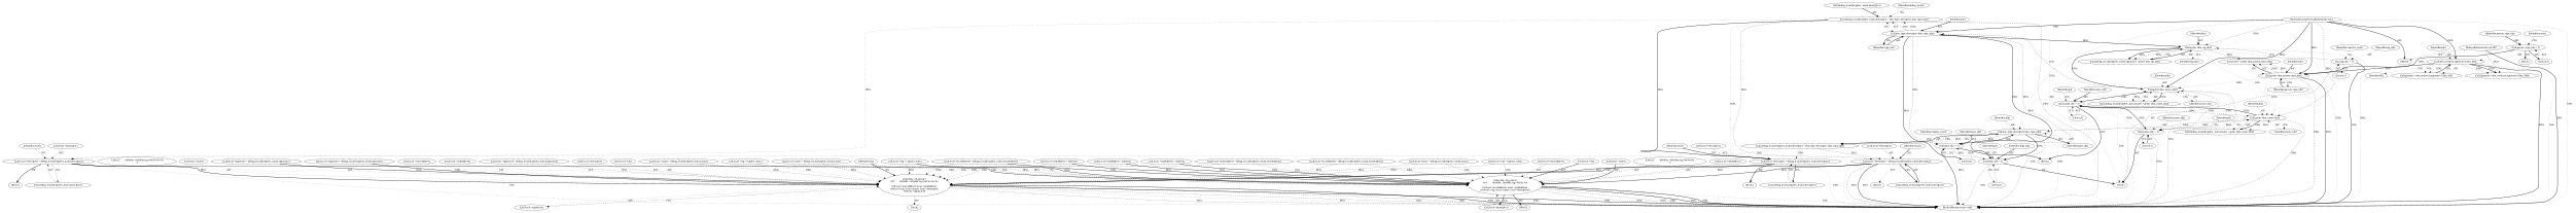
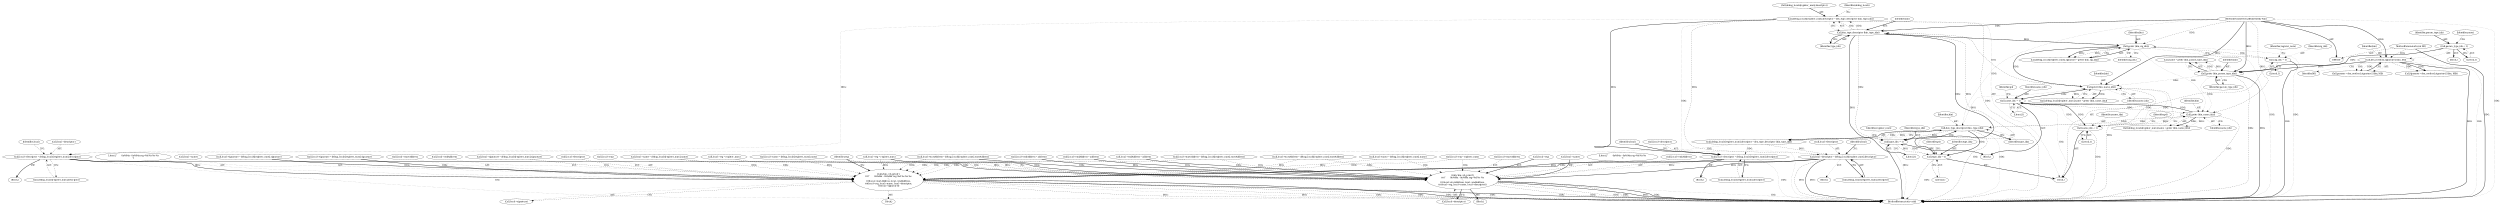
  digraph {
    fontname="Noto Serif"
    node [fontname="Noto Serif"]
    edge [arrowhead=normal fontname="Noto Serif" style=dashed]
    n1 [label="(Call,debug_locals[register_num].descriptor = dex_type_descriptor (bin, type_idx))"]
    n2 [label="(Call,dex_type_descriptor (bin, type_idx))"]
    n3 [label="(Call,local->descriptor = debug_locals[register_num].descriptor)"]
    n4 [label="(Call,local->descriptor = debug_locals[register_num].descriptor)"]
    n5 [label="(Call,local->descriptor = debug_locals[register_num].descriptor)"]
    n6 [label="(MethodReturn,static void)"]
    n7 [label="(Block,)"]
    n8 [label="(Call,getstr (bin, sig_idx))"]
    n9 [label="(Call,type_idx -= 1)"]
    n10 [label="(Call,type_idx -= 1)"]
    n11 [label="(Identifier,type_idx)"]
    n12 [label="(Call,rbin->cb_printf (\n\t\t\t\t\"        0x%04x - 0x%04x reg=%d %s %s %s\n\",\n\t\t\t\tlocal->startAddress, local->endAddress,\n\t\t\t\tlocal->reg, local->name, local->descriptor,\n\t\t\t\tlocal->signature))"]
    n13 [label="(Call,rbin->cb_printf (\n\t\t\t\t\"        0x%04x - 0x%04x reg=%d %s %s\n\",\n\t\t\t\tlocal->startAddress, local->endAddress,\n\t\t\t\tlocal->reg, local->name, local->descriptor))"]
    n14 [label="(Block,)"]
    n15 [label="(Call,debug_locals[register_num].descriptor)"]
    n16 [label="(Call,debug_locals[register_num].descriptor)"]
    n17 [label="(Block,)"]
    n18 [label="(Block,)"]
    n19 [label="(Call,debug_locals[register_num].descriptor)"]
    n20 [label="(Call,getstr (bin, name_idx))"]
    n21 [label="(Call,sig_idx -= 1)"]
    n22 [label="(Call,getstr (bin, name_idx))"]
    n23 [label="(Call,debug_locals[register_num].signature = getstr (bin, sig_idx))"]
    n24 [label="(Identifier,sig_idx)"]
    n25 [label="(Call,dex_type_descriptor (bin, type_idx))"]
    n26 [label="(Block,)"]
    n27 [label="(Literal,1)"]
    n28 [label="(Literal,1)"]
    n29 [label="(Call,name_idx -= 1)"]
    n30 [label="(Call,name_idx -= 1)"]
    n31 [label="(Call,debug_locals[register_num].name = getstr (bin, name_idx))"]
    n32 [label="(Identifier,name_idx)"]
    n33 [label="(Literal,1)"]
    n34 [label="(Literal,1)"]
    n35 [label="(Literal,1)"]
    n36 [label="(Identifier,name_idx)"]
    n37 [label="(Call,debug_locals[register_num].name = getstr (bin, name_idx))"]
    n38 [label="(MethodParameterIn,RBinDexObj *bin)"]
    n39 [label="(Call,getstr (bin, param_type_idx))"]
    n40 [label="(Call,dex_method_signature2 (bin, MI))"]
    1000110
    n42 [label="(Call,name = getstr (bin, param_type_idx))"]
    n43 [label="(Identifier,param_type_idx)"]
    n44 [label="(Call,params = dex_method_signature2 (bin, MI))"]
    n45 [label="(Call,!(params = dex_method_signature2 (bin, MI)))"]
    n46 [label="(Identifier,MI)"]
    n47 [label="(Identifier,type_idx)"]
    n48 [label="(Call,debug_locals[register_num].descriptor = dex_type_descriptor (bin, type_idx))"]
    n49 [label="(MethodParameterIn,int MI)"]
    n50 [label="(Call,param_type_idx -= 1)"]
    n51 [label="(Block,)"]
    n52 [label="(Literal,1)"]
    n53 [label="(Block,)"]
    n54 [label="(Call,local->signature)"]
    n55 [label="(Call,local->descriptor)"]
    n56 [label="(Block,)"]
    n57 [label="(Identifier,bin)"]
    n58 [label="(Call,local->reg)"]
    n59 [label="(Identifier,name)"]
    n60 [label="(Call,local->reg)"]
    n61 [label="(Call,local->name)"]
    n62 [label="(Identifier,param_type_idx)"]
    n63 [label="(Identifier,reg)"]
    n64 [label="(Identifier,p4)"]
    n65 [label="(Call,local->name)"]
    n66 [label="(Call,local->startAddress)"]
    n67 [label="(Call,local->name = debug_locals[register_num].name)"]
    n68 [label="(Identifier,name_idx)"]
    n69 [label="(Identifier,register_num)"]
    n70 [label="(Identifier,register_num)"]
    n71 [label="(Identifier,bin)"]
    n72 [label="(Call,local->reg = register_num)"]
    n73 [label="(Literal,\"        0x%04x - 0x%04x reg=%d %s %s\n\")"]
    n74 [label="(Identifier,p4)"]
    n75 [label="(Call,local->signature = debug_locals[register_num].signature)"]
    n76 [label="(Identifier,bin)"]
    n77 [label="(Call,debug_locals[register_num].descriptor)"]
    n78 [label="(Call,local->endAddress)"]
    n79 [label="(Call,local->descriptor)"]
    n80 [label="(Call,local->endAddress = address)"]
    n81 [label="(Literal,\"        0x%04x - 0x%04x reg=%d %s %s %s\n\")"]
    n82 [label="(Call,local->endAddress = address)"]
    n83 [label="(Call,local->signature = debug_locals[register_num].signature)"]
    n84 [label="(Identifier,name_idx)"]
    n85 [label="(Call,local->endAddress = address)"]
    n86 [label="(Identifier,bin)"]
    n87 [label="(Call,local->signature = debug_locals[register_num].signature)"]
    n88 [label="(Call,local->startAddress = debug_locals[register_num].startAddress)"]
    n89 [label="(Identifier,local)"]
    n90 [label="(Identifier,bin)"]
    n91 [label="(Identifier,bin)"]
    n92 [label="(Call,local->descriptor)"]
    n93 [label="(Identifier,local)"]
    n94 [label="(Identifier,bin)"]
    n95 [label="(Call,local->descriptor)"]
    n96 [label="(Identifier,sig_idx)"]
    n97 [label="(Identifier,debug_locals)"]
    n98 [label="(Identifier,type_idx)"]
    n99 [label="(Call,local->reg = register_num)"]
    n100 [label="(Identifier,local)"]
    n101 [label="(Call,local->name = debug_locals[register_num].name)"]
    n102 [label="(Call,local->startAddress)"]
    n103 [label="(Identifier,type_idx)"]
    n104 [label="(Call,local->endAddress)"]
    n105 [label="(Call,local->reg = register_num)"]
    n106 [label="(Call,local->name = debug_locals[register_num].name)"]
    n107 [label="(Call,local->descriptor)"]
    n108 [label="(Call,local->startAddress = debug_locals[register_num].startAddress)"]
    n109 [label="(Identifier,p4)"]
    n110 [label="(Call,local->startAddress = debug_locals[register_num].startAddress)"]
    n1 -> n2 [arrowhead=vee label="CFG: " style=dotted]
    n1 -> n3 [label="DDG: " style=bold]
    n1 -> n4 [label="DDG: " style=dotted]
    n1 -> n5 [arrowhead=diamond label="DDG: "]
    n1 -> n6 [arrowhead=diamond label="DDG: " style=dotted]
    n1 -> n6 [arrowhead=vee label="DDG: "]
    n1 -> n7 [label="AST: " style=dotted]
    n2 -> n1 [label="AST: " style=dotted]
    n2 -> n1 [arrowhead=vee label="DDG: "]
    n2 -> n1 [label="DDG: " style=dotted]
    n2 -> n6 [arrowhead=diamond label="DDG: " style=bold]
    n2 -> n8 [arrowhead=vee label="DDG: " style=bold]
    n2 -> n9 [label="DDG: "]
    n2 -> n10 [arrowhead=vee label="DDG: " style=bold]
    n2 -> n11 [arrowhead=vee label="CFG: " style=bold]
    n3 -> n6 [arrowhead=vee label="DDG: " style=dotted]
    n3 -> n12 [label="DDG: " style=bold]
    n3 -> n13 [label="DDG: " style=dotted]
    n3 -> n14 [arrowhead=vee label="AST: " style=bold]
    n3 -> n15 [label="CFG: " style=bold]
    n4 -> n6 [arrowhead=diamond label="DDG: " style=dotted]
    n4 -> n12 [arrowhead=diamond label="DDG: " style=bold]
    n4 -> n13 [arrowhead=vee label="DDG: " style=bold]
    n4 -> n16 [arrowhead=vee label="CFG: "]
    n4 -> n17 [label="AST: " style=bold]
    n5 -> n6 [arrowhead=diamond label="DDG: " style=bold]
    n5 -> n6 [arrowhead=diamond label="DDG: "]
    n5 -> n12 [arrowhead=vee label="DDG: " style=bold]
    n5 -> n13 [arrowhead=vee label="DDG: " style=bold]
    n5 -> n18 [arrowhead=diamond label="AST: " style=dotted]
    n5 -> n19 [arrowhead=vee label="CFG: " style=bold]
    n8 -> n6 [arrowhead=vee label="DDG: " style=dotted]
    n8 -> n6 [arrowhead=vee label="DDG: " style=dotted]
    n8 -> n20 [label="DDG: " style=bold]
-   n8 -> n42 [label="DDG: "]
+   n8 -> n21 [label="DDG: "]
    n8 -> n22 [arrowhead=vee label="DDG: " style=dotted]
    n8 -> n23 [label="AST: " style=bold]
    n8 -> n23 [arrowhead=diamond label="DDG: " style=bold]
    n8 -> n23 [arrowhead=diamond label="DDG: "]
    n8 -> n24 [arrowhead=vee label="CFG: " style=dotted]
    n9 -> n6 [arrowhead=diamond label="DDG: " style=dotted]
    n9 -> n10 [label="DDG: "]
    n9 -> n25 [label="DDG: " style=bold]
    n9 -> n26 [arrowhead=diamond label="AST: " style=bold]
    n9 -> n27 [arrowhead=vee label="CFG: " style=dotted]
    n10 -> n2 [arrowhead=diamond label="DDG: "]
    n10 -> n6 [arrowhead=vee label="DDG: "]
    n10 -> n7 [arrowhead=vee label="AST: " style=bold]
    n10 -> n9 [label="DDG: " style=dotted]
    n10 -> n28 [label="CFG: "]
    n11 -> n2 [label="AST: " style=bold]
    n12 -> n6 [arrowhead=diamond label="DDG: " style=bold]
    n12 -> n6 [label="DDG: "]
    n12 -> n6 [label="DDG: " style=dotted]
    n12 -> n6 [arrowhead=vee label="DDG: "]
    n12 -> n6 [label="DDG: "]
    n12 -> n6 [label="DDG: " style=bold]
    n12 -> n6 [arrowhead=diamond label="DDG: " style=dotted]
    n12 -> n53 [arrowhead=diamond label="AST: "]
    n12 -> n54 [arrowhead=diamond label="CFG: "]
    n13 -> n6 [arrowhead=vee label="DDG: " style=bold]
    n13 -> n6 [arrowhead=diamond label="DDG: " style=bold]
    n13 -> n6 [arrowhead=vee label="DDG: " style=dotted]
    n13 -> n6 [label="DDG: "]
    n13 -> n6 [label="DDG: "]
    n13 -> n6 [arrowhead=vee label="DDG: "]
    n13 -> n55 [label="CFG: " style=bold]
    n13 -> n56 [label="AST: " style=bold]
    n15 -> n3 [arrowhead=diamond label="AST: "]
    n16 -> n4 [arrowhead=vee label="AST: "]
    n19 -> n5 [arrowhead=vee label="AST: " style=bold]
    n20 -> n2 [arrowhead=vee label="DDG: "]
    n20 -> n6 [arrowhead=diamond label="DDG: "]
    n20 -> n29 [label="DDG: " style=bold]
    n20 -> n30 [arrowhead=vee label="DDG: " style=dotted]
    n20 -> n31 [label="AST: " style=dotted]
    n20 -> n31 [label="DDG: " style=bold]
    n20 -> n31 [arrowhead=diamond label="DDG: " style=dotted]
    n20 -> n32 [label="CFG: " style=dotted]
    n21 -> n6 [arrowhead=vee label="DDG: " style=bold]
    n21 -> n7 [arrowhead=vee label="AST: "]
    n21 -> n8 [label="CFG: "]
    n21 -> n35 [arrowhead=diamond label="CFG: "]
    n22 -> n6 [arrowhead=vee label="DDG: "]
    n22 -> n25 [label="DDG: " style=dotted]
    n22 -> n29 [label="DDG: " style=bold]
    n22 -> n30 [arrowhead=vee label="DDG: " style=dotted]
    n22 -> n36 [arrowhead=diamond label="CFG: " style=dotted]
    n22 -> n37 [arrowhead=diamond label="AST: "]
    n22 -> n37 [label="DDG: " style=bold]
    n22 -> n37 [arrowhead=vee label="DDG: " style=dotted]
    n23 -> n8 [arrowhead=diamond label="CFG: "]
    n24 -> n8 [label="AST: "]
    n25 -> n6 [arrowhead=vee label="DDG: "]
    n25 -> n6 [label="DDG: " style=dotted]
    n25 -> n9 [label="DDG: "]
    n25 -> n10 [arrowhead=diamond label="DDG: " style=bold]
    n25 -> n20 [arrowhead=diamond label="DDG: " style=dotted]
    n25 -> n22 [label="DDG: "]
    n25 -> n47 [arrowhead=diamond label="CFG: " style=bold]
    n25 -> n48 [arrowhead=vee label="AST: " style=bold]
    n25 -> n48 [label="DDG: "]
    n25 -> n48 [arrowhead=diamond label="DDG: " style=dotted]
    n27 -> n9 [label="AST: " style=bold]
    n28 -> n10 [arrowhead=diamond label="AST: "]
    n29 -> n6 [label="DDG: " style=dotted]
    n29 -> n22 [label="DDG: "]
    n29 -> n26 [arrowhead=diamond label="AST: " style=bold]
    n29 -> n30 [label="DDG: " style=bold]
    n29 -> n33 [label="CFG: "]
    n30 -> n6 [arrowhead=diamond label="DDG: "]
    n30 -> n7 [arrowhead=diamond label="AST: " style=bold]
    n30 -> n20 [label="DDG: "]
    n30 -> n29 [label="DDG: " style=dotted]
    n30 -> n34 [arrowhead=diamond label="CFG: "]
    n31 -> n20 [label="CFG: "]
    n32 -> n20 [arrowhead=vee label="AST: "]
    n33 -> n29 [arrowhead=vee label="AST: " style=dotted]
    n34 -> n30 [arrowhead=diamond label="AST: " style=bold]
    n35 -> n21 [arrowhead=diamond label="AST: "]
    n36 -> n22 [label="AST: " style=dotted]
    n37 -> n22 [arrowhead=vee label="CFG: " style=dotted]
    n38 -> n2 [arrowhead=vee label="DDG: " style=bold]
    n38 -> n6 [arrowhead=diamond label="DDG: " style=dotted]
    n38 -> n8 [arrowhead=vee label="DDG: "]
    n38 -> n20 [arrowhead=vee label="DDG: " style=bold]
    n38 -> n22 [arrowhead=vee label="DDG: "]
    n38 -> n25 [arrowhead=diamond label="DDG: " style=dotted]
    n38 -> n39 [label="DDG: " style=bold]
    n38 -> n40 [arrowhead=vee label="DDG: " style=bold]
    n38 -> 1000110 [arrowhead=diamond label="AST: " style=bold]
    n39 -> n6 [arrowhead=diamond label="DDG: " style=bold]
    n39 -> n6 [arrowhead=diamond label="DDG: "]
    n39 -> n20 [label="DDG: " style=dotted]
    n39 -> n22 [label="DDG: " style=dotted]
    n39 -> n42 [label="AST: " style=bold]
    n39 -> n42 [arrowhead=vee label="DDG: "]
    n39 -> n42 [arrowhead=vee label="DDG: "]
    n39 -> n43 [label="CFG: "]
    n40 -> n6 [label="DDG: " style=dotted]
    n40 -> n6 [arrowhead=diamond label="DDG: " style=bold]
    n40 -> n39 [arrowhead=diamond label="DDG: " style=bold]
    n40 -> n44 [arrowhead=diamond label="AST: " style=dotted]
    n40 -> n44 [arrowhead=diamond label="DDG: " style=dotted]
    n40 -> n44 [label="DDG: " style=dotted]
    n40 -> n45 [arrowhead=diamond label="DDG: "]
    n40 -> n45 [arrowhead=vee label="DDG: " style=bold]
    n40 -> n46 [arrowhead=vee label="CFG: " style=dotted]
    n42 -> n39 [arrowhead=diamond label="CFG: " style=dotted]
    n43 -> n39 [arrowhead=diamond label="AST: " style=bold]
    n44 -> n40 [arrowhead=vee label="CFG: " style=bold]
    n47 -> n25 [arrowhead=vee label="AST: " style=dotted]
    n48 -> n3 [label="DDG: " style=dotted]
    n48 -> n4 [arrowhead=diamond label="DDG: " style=dotted]
    n48 -> n5 [arrowhead=vee label="DDG: "]
    n48 -> n25 [arrowhead=vee label="CFG: " style=dotted]
    n49 -> n6 [label="DDG: " style=bold]
-   n49 -> n45 [arrowhead=diamond label="DDG: "]
+   n49 -> n40 [arrowhead=diamond label="DDG: "]
    n49 -> 1000110 [label="AST: "]
    n50 -> n39 [label="DDG: " style=bold]
    n50 -> n40 [arrowhead=vee label="AST: " style=dotted]
    n50 -> n51 [label="AST: " style=bold]
    n50 -> n52 [label="CFG: " style=bold]
    n52 -> n50 [arrowhead=diamond label="AST: "]
    n54 -> n12 [label="AST: " style=dotted]
    n55 -> n13 [label="AST: "]
    n57 -> n22 [arrowhead=vee label="AST: "]
    n58 -> n13 [label="AST: " style=bold]
    n59 -> n50 [arrowhead=diamond label="CFG: "]
    n60 -> n12 [arrowhead=vee label="AST: " style=dotted]
    n61 -> n12 [arrowhead=vee label="AST: " style=dotted]
    n62 -> n50 [arrowhead=vee label="AST: " style=bold]
    n63 -> n12 [label="CFG: " style=bold]
    n63 -> n13 [label="CFG: "]
    n64 -> n29 [label="CFG: " style=dotted]
    n65 -> n13 [arrowhead=vee label="AST: " style=bold]
    n66 -> n12 [label="AST: " style=dotted]
    n67 -> n12 [arrowhead=diamond label="DDG: "]
    n67 -> n13 [label="DDG: "]
    n68 -> n29 [arrowhead=vee label="AST: " style=bold]
    n69 -> n9 [arrowhead=diamond label="CFG: " style=dotted]
    n70 -> n21 [arrowhead=diamond label="CFG: " style=dotted]
    n71 -> n20 [arrowhead=vee label="AST: " style=dotted]
    n72 -> n12 [label="DDG: " style=dotted]
    n72 -> n13 [arrowhead=diamond label="DDG: "]
    n73 -> n13 [label="AST: "]
    n74 -> n10 [arrowhead=vee label="CFG: " style=dotted]
    n75 -> n12 [arrowhead=diamond label="DDG: "]
    n76 -> n40 [label="AST: "]
    n77 -> n1 [label="AST: " style=bold]
    n78 -> n13 [label="AST: "]
    n79 -> n12 [label="AST: "]
    n80 -> n12 [arrowhead=diamond label="DDG: " style=dotted]
    n80 -> n13 [label="DDG: " style=bold]
    n81 -> n12 [arrowhead=vee label="AST: " style=dotted]
    n82 -> n12 [arrowhead=diamond label="DDG: " style=dotted]
    n82 -> n13 [label="DDG: " style=bold]
    n83 -> n12 [label="DDG: " style=bold]
    n84 -> n30 [arrowhead=vee label="AST: " style=dotted]
    n85 -> n12 [label="DDG: " style=dotted]
    n85 -> n13 [label="DDG: " style=bold]
    n86 -> n2 [label="AST: " style=bold]
    n87 -> n12 [label="DDG: " style=bold]
    n88 -> n12 [arrowhead=diamond label="DDG: "]
    n88 -> n13 [arrowhead=vee label="DDG: "]
    n89 -> n3 [arrowhead=vee label="CFG: " style=bold]
    n90 -> n25 [arrowhead=vee label="AST: "]
    n91 -> n8 [arrowhead=vee label="AST: " style=bold]
    n92 -> n3 [arrowhead=vee label="AST: "]
    n93 -> n4 [arrowhead=diamond label="CFG: "]
    n94 -> n39 [arrowhead=diamond label="AST: " style=bold]
    n95 -> n5 [arrowhead=diamond label="AST: "]
    n96 -> n21 [arrowhead=diamond label="AST: " style=dotted]
    n97 -> n1 [label="CFG: "]
    n98 -> n10 [label="AST: " style=bold]
    n99 -> n12 [arrowhead=vee label="DDG: "]
    n99 -> n13 [arrowhead=diamond label="DDG: "]
    n100 -> n5 [label="CFG: " style=bold]
    n101 -> n12 [label="DDG: "]
    n101 -> n13 [label="DDG: " style=dotted]
    n102 -> n13 [arrowhead=diamond label="AST: "]
    n103 -> n9 [arrowhead=vee label="AST: " style=bold]
    n104 -> n12 [arrowhead=vee label="AST: " style=dotted]
    n105 -> n12 [label="DDG: "]
    n105 -> n13 [label="DDG: " style=bold]
    n106 -> n12 [arrowhead=diamond label="DDG: "]
    n106 -> n13 [label="DDG: "]
    n107 -> n4 [arrowhead=vee label="AST: "]
    n108 -> n12 [label="DDG: "]
    n108 -> n13 [arrowhead=vee label="DDG: " style=bold]
    n109 -> n30 [label="CFG: "]
    n110 -> n12 [arrowhead=vee label="DDG: "]
    n110 -> n13 [label="DDG: "]
  }
